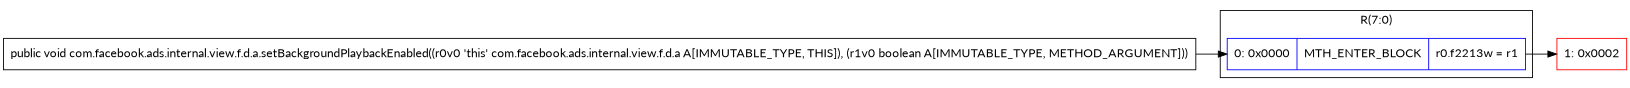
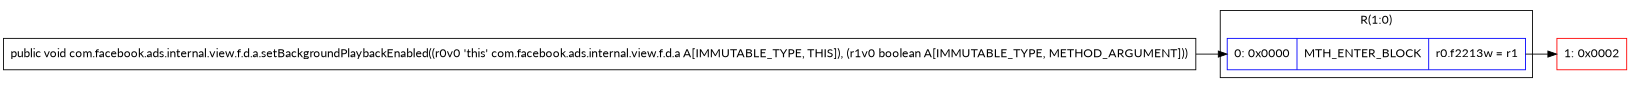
  digraph {
    rankdir=LR
    fontname=Lato
    node [shape=record fontname=Lato]
    edge [fontname=Lato]
    n1 [color=blue label="{0\:\ 0x0000|MTH_ENTER_BLOCK\l|r0.f2213w = r1\l}"]
    n2 [color=red label="{1\:\ 0x0002}"]
    n3 [label="{public void com.facebook.ads.internal.view.f.d.a.setBackgroundPlaybackEnabled((r0v0 'this' com.facebook.ads.internal.view.f.d.a A[IMMUTABLE_TYPE, THIS]), (r1v0 boolean A[IMMUTABLE_TYPE, METHOD_ARGUMENT])) }"]
    subgraph cluster_1 {
-     label="R(7:0)"
+     label="R(1:0)"
      n1
    }
    n1 -> n2
    n3 -> n1
  }
